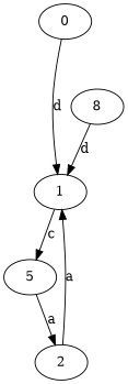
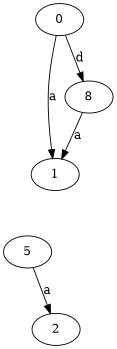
  strict digraph {
    0
    1
    8
    5
    2
-   0 -> 1 [label=d]
-   1 -> 5 [label=c]
-   8 -> 1 [label=d]
+   0 -> 1 [label=a]
+   0 -> 8 [label=d]
+   8 -> 1 [label=a]
    5 -> 2 [label=a]
-   2 -> 1 [label=a]
  }
